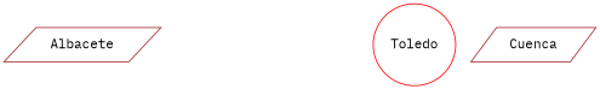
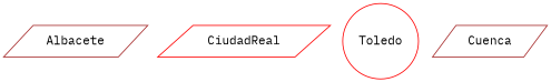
  strict graph {
    fontname="IBM Plex Mono"
    node [color=brown shape=parallelogram fontname="IBM Plex Mono"]
    n1 [label=Albacete]
+   n2 [color=red label=CiudadReal]
    n3 [label=Toledo color=red shape=circle]
    n4 [label=Cuenca]
  }
